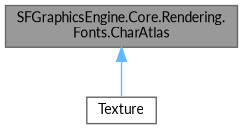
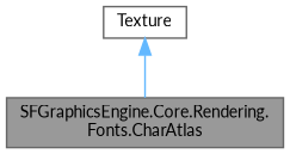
  digraph {
    fontname=Lato
    node [color=gray40 fontname=Lato fontsize=10 shape=box style=filled]
    n1 [fillcolor=grey60 fontcolor=black height=0.2 label="SFGraphicsEngine.Core.Rendering.\lFonts.CharAtlas" width=0.4]
    n2 [fillcolor=white height=0.2 label=Texture width=0.4]
-   n1 -> n2 [color=steelblue1 dir=back fontname=Lato fontsize=10 labelfontname=Helvetica labelfontsize=10 style=solid]
+   n2 -> n1 [color=steelblue1 dir=back fontname=Lato fontsize=10 labelfontname=Helvetica labelfontsize=10 style=solid]
  }
